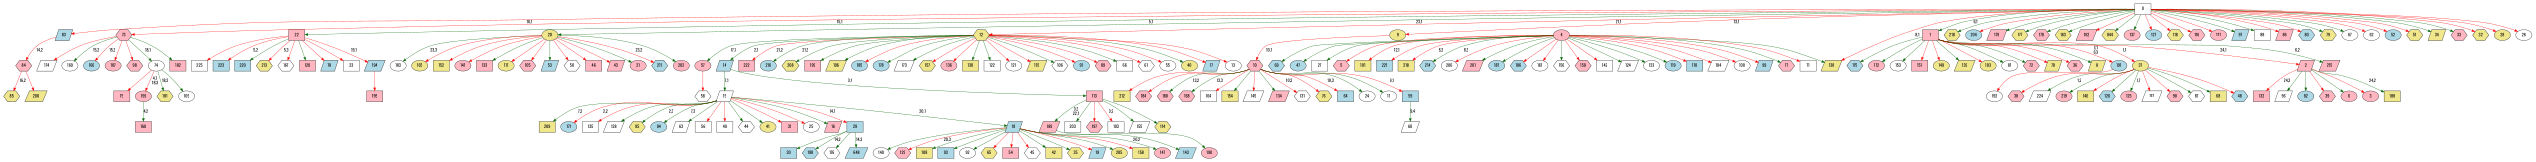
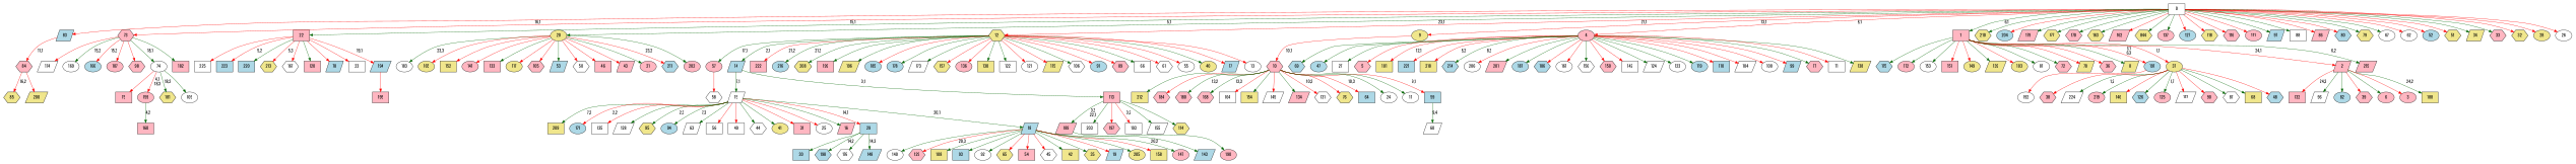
  digraph {
    fontname=Oswald
    node [fillcolor=lightpink fontname=Oswald shape=ellipse style=filled]
    edge [color=red fontname=Oswald]
    194 [fillcolor=lightblue shape=parallelogram]
    195 [shape=box]
    191 [fillcolor=lightblue]
    192 [fillcolor=white]
    189 [shape=parallelogram]
    190
    160 [shape=box]
    159
    113 [shape=box]
    203 [fillcolor=white shape=box]
    197 [shape=hexagon]
    193 [fillcolor=white shape=box]
    155 [fillcolor=white shape=parallelogram]
    114 [fillcolor=khaki shape=hexagon]
    101 [fillcolor=khaki shape=box]
    84 [shape=hexagon]
    200 [fillcolor=khaki shape=parallelogram]
    85 [fillcolor=khaki shape=hexagon]
    83 [fillcolor=lightblue shape=parallelogram]
    74 [fillcolor=white]
    181 [fillcolor=khaki shape=hexagon]
    109 [fillcolor=white]
    75 [shape=box]
    73 [shape=hexagon]
    182 [shape=box]
    174 [fillcolor=white shape=parallelogram]
    169 [fillcolor=white]
    166 [fillcolor=lightblue]
    107
    98 [shape=hexagon]
    59 [fillcolor=lightblue shape=box]
    60 [fillcolor=white shape=parallelogram]
    58 [fillcolor=white shape=hexagon]
    57
    37 [fillcolor=khaki]
    224 [fillcolor=white shape=parallelogram]
    219
    146 [fillcolor=khaki shape=box]
    126 [fillcolor=lightblue shape=hexagon]
    125
    112 [fillcolor=white shape=parallelogram]
    90 [shape=hexagon]
    87 [fillcolor=white shape=hexagon]
    68 [fillcolor=khaki shape=box]
    48 [fillcolor=lightblue shape=hexagon]
    38 [shape=hexagon]
    29 [fillcolor=lightblue shape=box]
    198 [fillcolor=lightblue shape=hexagon]
    176 [fillcolor=white shape=hexagon]
-   148 [fillcolor=lightblue shape=parallelogram label=648]
+   148 [fillcolor=lightblue shape=parallelogram]
    30 [fillcolor=lightblue shape=box]
    22 [shape=box]
    225 [fillcolor=white shape=box]
    223 [fillcolor=lightblue shape=box]
    220 [fillcolor=lightblue shape=box]
    213 [fillcolor=khaki shape=hexagon]
    167 [fillcolor=white shape=hexagon]
    120 [shape=box]
    78 [fillcolor=lightblue shape=parallelogram]
    23 [fillcolor=white shape=box]
    20 [fillcolor=khaki]
    211 [fillcolor=lightblue shape=hexagon]
    202
    183 [fillcolor=white]
    165 [fillcolor=khaki]
    152 [fillcolor=khaki shape=box]
    141
    133 [shape=box]
    117 [fillcolor=khaki]
    105 [shape=hexagon]
    53 [fillcolor=lightblue shape=parallelogram]
    50 [fillcolor=white shape=hexagon]
    46 [shape=box]
    43 [shape=parallelogram]
    21
    18 [fillcolor=lightblue shape=parallelogram]
    205 [fillcolor=khaki]
    158 [fillcolor=khaki shape=box]
    147
    143 [fillcolor=lightblue shape=parallelogram]
    140 [fillcolor=white]
    129 [shape=hexagon]
    108 [fillcolor=khaki shape=box]
    93 [fillcolor=lightblue shape=box]
    92 [fillcolor=white]
    65 [fillcolor=khaki shape=hexagon]
    54 [shape=box]
    45 [fillcolor=white shape=hexagon]
    42 [fillcolor=khaki shape=box]
    35 [fillcolor=khaki shape=hexagon]
    19 [fillcolor=lightblue shape=parallelogram]
    15 [fillcolor=white shape=parallelogram]
    209 [fillcolor=khaki shape=box]
    171 [fillcolor=lightblue]
    135 [fillcolor=white shape=box]
    128 [fillcolor=white shape=parallelogram]
    95 [fillcolor=khaki shape=hexagon]
    94 [fillcolor=lightblue]
    63 [fillcolor=white shape=parallelogram]
    56 [fillcolor=white shape=box]
    49 [fillcolor=white shape=box]
    44 [fillcolor=white shape=hexagon]
    41 [fillcolor=khaki]
    31 [shape=box]
    25 [fillcolor=white]
    16 [shape=parallelogram]
    14 [fillcolor=lightblue shape=parallelogram]
    12 [fillcolor=khaki shape=hexagon]
    222 [shape=box]
    216 [fillcolor=lightblue]
    208 [fillcolor=khaki shape=hexagon]
    199 [shape=box]
    196 [fillcolor=khaki shape=parallelogram]
    185 [fillcolor=lightblue]
    178 [fillcolor=lightblue]
    173 [fillcolor=white shape=parallelogram]
    157 [fillcolor=khaki shape=hexagon]
    136
    130 [fillcolor=khaki shape=box]
    122 [fillcolor=white shape=box]
    121 [fillcolor=white]
    115 [fillcolor=khaki shape=parallelogram]
    106 [fillcolor=white shape=hexagon]
    91 [fillcolor=lightblue]
    89 [shape=hexagon]
    66 [fillcolor=white shape=box]
    61 [fillcolor=white shape=hexagon]
    55 [fillcolor=white]
    40 [fillcolor=khaki]
    17 [fillcolor=lightblue shape=parallelogram]
    13 [fillcolor=white]
    10 [shape=hexagon]
    212 [fillcolor=khaki shape=box]
    184 [shape=hexagon]
    180 [shape=hexagon]
    168 [shape=hexagon]
    164 [fillcolor=white shape=box]
    154 [fillcolor=khaki shape=box]
    145 [fillcolor=white shape=parallelogram]
    134 [shape=parallelogram]
    131 [fillcolor=white shape=hexagon]
    76 [fillcolor=khaki shape=hexagon]
    64 [fillcolor=lightblue shape=box]
    24 [fillcolor=white]
    11 [fillcolor=white]
    9 [fillcolor=khaki]
    4
    221 [fillcolor=lightblue shape=box]
    218 [fillcolor=khaki shape=box]
    214 [fillcolor=lightblue shape=hexagon]
    206 [fillcolor=white]
    201 [shape=parallelogram]
    187 [fillcolor=lightblue]
    186 [fillcolor=lightblue shape=hexagon]
    161 [fillcolor=white]
    156 [fillcolor=white shape=hexagon]
    150 [shape=hexagon]
    142 [fillcolor=white shape=box]
    138 [fillcolor=khaki shape=parallelogram]
    124 [fillcolor=white shape=parallelogram]
    123 [fillcolor=white]
    119 [fillcolor=lightblue]
    110 [fillcolor=lightblue shape=box]
    104 [fillcolor=white shape=parallelogram]
    100 [fillcolor=white]
    99 [fillcolor=lightblue shape=parallelogram]
    77 [shape=hexagon]
    71 [fillcolor=white shape=box]
    69 [fillcolor=lightblue shape=hexagon]
    47 [fillcolor=lightblue]
    27 [fillcolor=white shape=box]
    5 [shape=hexagon]
    2 [shape=parallelogram]
    188 [fillcolor=khaki shape=box]
    132 [shape=box]
    96 [fillcolor=white shape=parallelogram]
    82 [fillcolor=lightblue]
    39 [shape=hexagon]
    6
    3
    1 [shape=box]
    215 [shape=parallelogram]
    175 [fillcolor=lightblue shape=hexagon]
    172
    153 [fillcolor=white]
    151 [shape=box]
    149 [fillcolor=khaki]
    139 [fillcolor=khaki shape=parallelogram]
    103 [fillcolor=khaki]
    81 [fillcolor=white]
    72 [shape=hexagon]
    70 [fillcolor=khaki shape=parallelogram]
    36 [shape=hexagon]
    8 [fillcolor=khaki shape=parallelogram]
    0 [fillcolor=white shape=box]
    210 [fillcolor=khaki shape=hexagon]
    204 [fillcolor=lightblue]
    179 [shape=parallelogram]
    177 [fillcolor=khaki shape=hexagon]
    170 [shape=hexagon]
    163 [fillcolor=khaki shape=hexagon]
    162 [shape=parallelogram]
    n203 [fillcolor=khaki label=844 shape=hexagon]
    137
    127 [fillcolor=lightblue]
    118 [fillcolor=khaki shape=hexagon]
    116 [shape=hexagon]
    111
    97 [fillcolor=lightblue shape=parallelogram]
    88 [fillcolor=white shape=box]
    86 [shape=parallelogram]
    80 [fillcolor=lightblue shape=hexagon]
    79 [fillcolor=khaki shape=hexagon]
    67 [fillcolor=white]
    62 [fillcolor=white]
    52 [fillcolor=lightblue]
    51 [fillcolor=khaki shape=hexagon]
    34 [fillcolor=khaki shape=parallelogram]
    33 [shape=hexagon]
    32 [fillcolor=khaki shape=hexagon]
    28 [fillcolor=khaki]
    26 [fillcolor=white]
    194 -> 195
    191 -> 192
    189 -> 190 [color=darkgreen]
    159 -> 160 [color=darkgreen label="4,2"]
    113 -> 189 [color=darkgreen label="0,3\n22,1"]
    113 -> 203 [color=darkgreen]
    113 -> 197
    113 -> 193 [label="0,2"]
    113 -> 155 [color=darkgreen]
    113 -> 114 [color=darkgreen]
    84 -> 200
    84 -> 85 [label="16,2"]
-   83 -> 84 [label="14,2"]
+   83 -> 84 [label="11,1"]
    74 -> 159 [label="4,1\n18,3"]
    74 -> 181 [color=darkgreen label="18,2"]
    74 -> 109 [color=darkgreen]
    74 -> 75
    73 -> 74 [color=darkgreen label="18,1"]
    73 -> 182 [color=darkgreen]
    73 -> 174
    73 -> 169 [color=darkgreen label="15,2"]
    73 -> 166 [label="15,3"]
    73 -> 107
    73 -> 98
    59 -> 60 [color=darkgreen label="9,4"]
    57 -> 58
    37 -> 224 [color=darkgreen label="1,2"]
    37 -> 219 [color=darkgreen]
    37 -> 146
    37 -> 126 [color=darkgreen]
    37 -> 125 [color=darkgreen label="1,7"]
    37 -> 112
    37 -> 90
    37 -> 87 [color=darkgreen]
    37 -> 68 [color=darkgreen]
    37 -> 48
    37 -> 38
    29 -> 198 [color=darkgreen label="14,2"]
    29 -> 176 [color=darkgreen]
    29 -> 148 [color=darkgreen label="14,3"]
    29 -> 30 [color=darkgreen]
    22 -> 194 [label="19,1"]
    22 -> 225
    22 -> 223 [label="5,2"]
    22 -> 220 [color=darkgreen]
    22 -> 213 [label="5,3"]
    22 -> 167
    22 -> 120 [color=darkgreen]
    22 -> 78
    22 -> 23
    20 -> 211 [label="23,2"]
    20 -> 202 [color=darkgreen]
    20 -> 183 [color=darkgreen label="23,3"]
    20 -> 165
    20 -> 152
    20 -> 141
    20 -> 133 [color=darkgreen]
    20 -> 117
    20 -> 105
    20 -> 53 [color=darkgreen]
    20 -> 50
    20 -> 46
    20 -> 43
    20 -> 21 [color=darkgreen]
    18 -> 205 [color=darkgreen]
    18 -> 158
    18 -> 147 [color=darkgreen label="20,2"]
    18 -> 143 [color=darkgreen]
    18 -> 140 [color=darkgreen]
    18 -> 129 [label="20,3"]
    18 -> 108 [color=darkgreen]
    18 -> 93 [color=darkgreen]
    18 -> 92 [color=darkgreen]
    18 -> 65
    18 -> 54
    18 -> 45
    18 -> 42 [color=darkgreen]
    18 -> 35 [color=darkgreen]
    18 -> 19
    15 -> 29 [label="14,1"]
    15 -> 18 [color=darkgreen label="20,1"]
    15 -> 209 [color=darkgreen label="7,2"]
    15 -> 171 [label="2,2"]
    15 -> 135
    15 -> 128 [color=darkgreen]
    15 -> 95 [color=darkgreen label="2,3"]
    15 -> 94 [color=darkgreen label="7,3"]
    15 -> 63 [color=darkgreen]
    15 -> 56
    15 -> 49
    15 -> 44 [color=darkgreen]
    15 -> 41 [color=darkgreen]
    15 -> 31
    15 -> 25
    15 -> 16 [color=darkgreen]
    14 -> 113 [color=darkgreen label="0,1"]
    14 -> 15 [color=darkgreen label="7,1"]
    12 -> 57 [color=darkgreen label="17,1"]
    12 -> 14 [color=darkgreen label="2,1"]
    12 -> 222 [label="21,2"]
    12 -> 216 [color=darkgreen label="21,3"]
    12 -> 208 [color=darkgreen]
    12 -> 199 [color=darkgreen]
    12 -> 196 [color=darkgreen]
    12 -> 185
    12 -> 178 [color=darkgreen]
    12 -> 173 [color=darkgreen]
    12 -> 157
    12 -> 136
    12 -> 130 [color=darkgreen]
    12 -> 122 [color=darkgreen]
    12 -> 121
    12 -> 115
    12 -> 106 [color=darkgreen]
    12 -> 91
    12 -> 89
    12 -> 66 [color=darkgreen]
    12 -> 61
    12 -> 55
    12 -> 40 [color=darkgreen]
    12 -> 17
    12 -> 13
    10 -> 59 [label="9,1"]
-   10 -> 212
+   10 -> 212 [color=darkgreen]
    10 -> 184
    10 -> 180 [color=darkgreen label="13,2"]
    10 -> 168 [color=darkgreen label="13,3"]
    10 -> 164
    10 -> 154 [color=darkgreen]
    10 -> 145
    10 -> 134 [color=darkgreen]
    10 -> 131 [label="10,2"]
    10 -> 76
    10 -> 64 [label="10,3"]
    10 -> 24 [color=darkgreen]
    10 -> 11 [color=darkgreen]
    9 -> 10 [label="10,1"]
    4 -> 101 [label="12,1"]
    4 -> 221
    4 -> 218 [label="8,2"]
    4 -> 214 [color=darkgreen label="8,3"]
    4 -> 206
    4 -> 201 [color=darkgreen]
    4 -> 187 [color=darkgreen]
    4 -> 186
    4 -> 161
    4 -> 156 [color=darkgreen]
    4 -> 150
    4 -> 142
    4 -> 138 [color=darkgreen]
    4 -> 124 [color=darkgreen]
    4 -> 123 [color=darkgreen]
    4 -> 119 [color=darkgreen]
    4 -> 110
    4 -> 104
    4 -> 100
    4 -> 99
    4 -> 77 [color=darkgreen]
    4 -> 71
    4 -> 69 [color=darkgreen]
    4 -> 47 [color=darkgreen]
    4 -> 27 [color=darkgreen]
    4 -> 5
    2 -> 188 [color=darkgreen label="24,2"]
    2 -> 132 [label="24,3"]
    2 -> 96 [color=darkgreen]
    2 -> 82 [color=darkgreen]
    2 -> 39
    2 -> 6 [color=darkgreen]
    2 -> 3
    1 -> 191 [label="3,1\n6,3"]
    1 -> 37 [label="1,1"]
    1 -> 2 [label="24,1"]
    1 -> 215 [color=darkgreen label="6,2"]
    1 -> 175 [color=darkgreen]
    1 -> 172 [color=darkgreen]
    1 -> 153 [color=darkgreen]
    1 -> 151
    1 -> 149
    1 -> 139 [color=darkgreen]
    1 -> 103
    1 -> 81 [color=darkgreen]
    1 -> 72 [color=darkgreen]
    1 -> 70
    1 -> 36
    1 -> 8 [color=darkgreen]
    0 -> 83 [label="16,1"]
    0 -> 73 [label="15,1"]
    0 -> 22 [color=darkgreen label="5,1"]
    0 -> 20 [color=darkgreen label="23,1"]
    0 -> 12 [label="21,1"]
    0 -> 9 [label="13,1"]
-   0 -> 138 [label="8,1"]
+   0 -> 4 [label="8,1"]
    0 -> 1 [color=darkgreen label="6,1"]
    0 -> 210 [color=darkgreen]
    0 -> 204
    0 -> 179 [color=darkgreen]
    0 -> 177 [color=darkgreen]
    0 -> 170 [color=darkgreen]
    0 -> 163 [color=darkgreen]
    0 -> 162
    0 -> n203 [color=darkgreen]
    0 -> 137 [color=darkgreen]
    0 -> 127
    0 -> 118
    0 -> 116
    0 -> 111
    0 -> 97 [color=darkgreen]
    0 -> 88 [color=darkgreen]
    0 -> 86
    0 -> 80
    0 -> 79 [color=darkgreen]
    0 -> 67 [color=darkgreen]
    0 -> 62
    0 -> 52
    0 -> 51
    0 -> 34 [color=darkgreen]
    0 -> 33 [color=darkgreen]
    0 -> 32
    0 -> 28
    0 -> 26
  }
